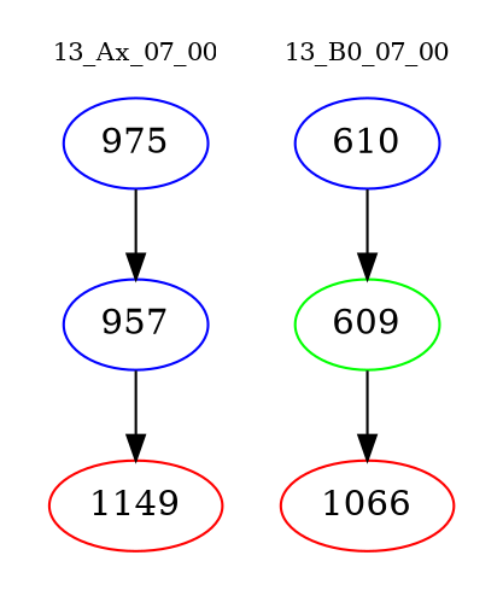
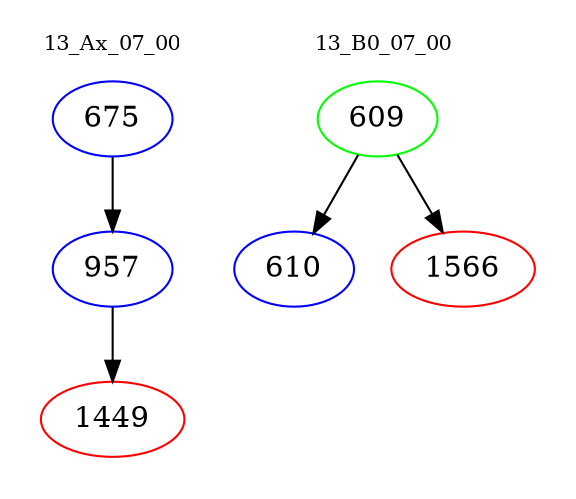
  digraph {
    node [color=blue]
    edge [color=black]
    n1 [label=957]
-   n2 [label=975]
-   n3 [color=red label=1149]
+   n2 [label=675]
+   n3 [color=red label=1449]
    n4 [color=green label=609]
    n5 [label=610]
-   n6 [color=red label=1066]
+   n6 [color=red label=1566]
    subgraph cluster_1 {
      color=white
      fontsize=10
      label="13_Ax_07_00"
      n1
      n2
      n3
    }
    subgraph cluster_2 {
      color=white
      fontsize=10
      label="13_B0_07_00"
      n4
      n5
      n6
    }
    n1 -> n3
    n2 -> n1
-   n5 -> n4
+   n4 -> n5
    n4 -> n6
  }
